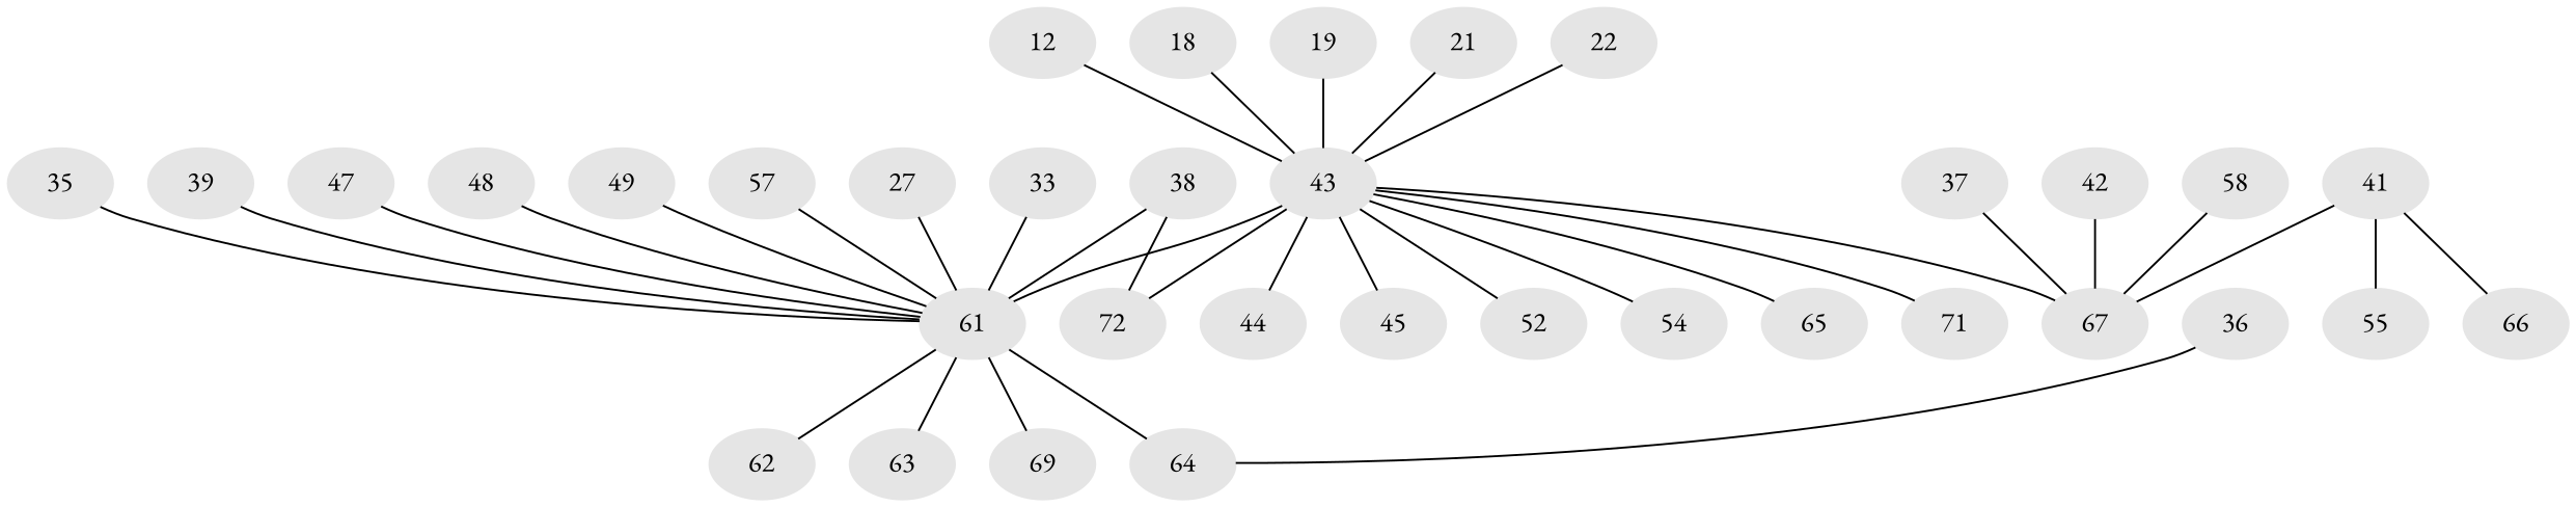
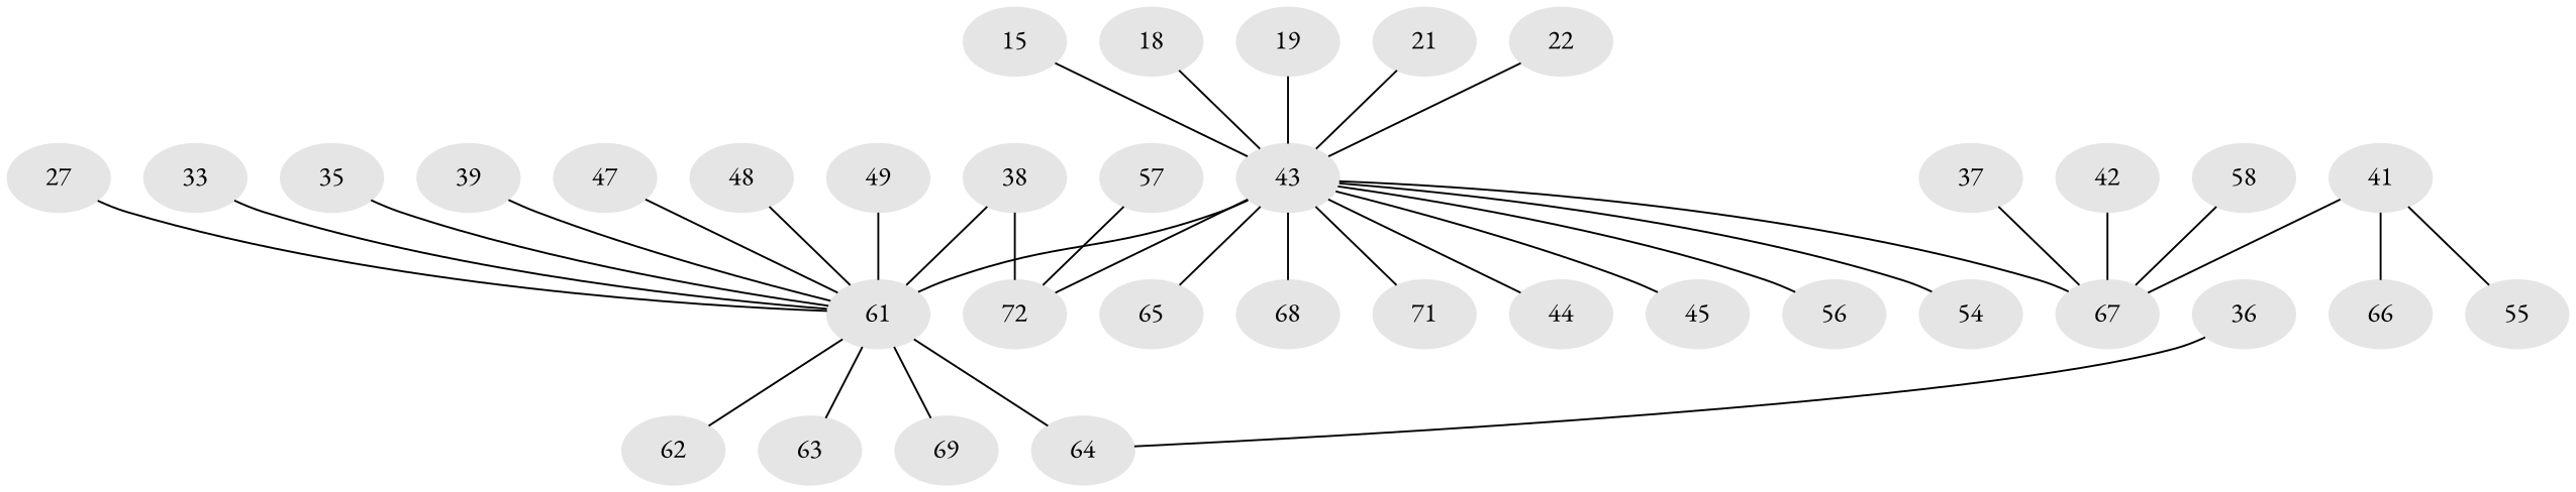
  graph {
    fontname="EB Garamond"
    node [color=gray90 fontname="EB Garamond" style=filled]
    edge [fontname="EB Garamond"]
-   15 [super="+11" label=12]
+   15 [super="+11"]
    43 [super="+23+25"]
    61 [super="+16+9+50+60"]
    67 [super="+8+59"]
    72 [super="+31+51+53+70"]
    44
    45
-   52
+   52 [label=56]
    54
    65
+   68
    71
    18
    19
    21
    22 [super="+5"]
    64 [super="+28"]
    62
    63
    69
    27
    33
    35
    36 [super="+29"]
    37
    38
    39
    41 [super="+24+30"]
    55 [super="+40"]
    66
    42
    47
    48 [super="+12+46"]
    49
    57 [super="+56"]
    58
    15 -- 43
    43 -- 61 [weight=9]
    43 -- 67 [weight=4]
    43 -- 72 [weight=2]
    43 -- 44
    43 -- 45
    43 -- 52
    43 -- 54
    43 -- 65
+   43 -- 68
    43 -- 71
    61 -- 64 [weight=2]
    61 -- 62
    61 -- 63
    61 -- 69
    18 -- 43
    19 -- 43
    21 -- 43
    22 -- 43
    27 -- 61
    33 -- 61
    35 -- 61
    36 -- 64
    37 -- 67
    38 -- 61 [weight=2]
    38 -- 72
    39 -- 61
    41 -- 67
    41 -- 55
    41 -- 66
    42 -- 67
    47 -- 61
    48 -- 61
    49 -- 61
-   57 -- 61
+   57 -- 72
    58 -- 67
  }
